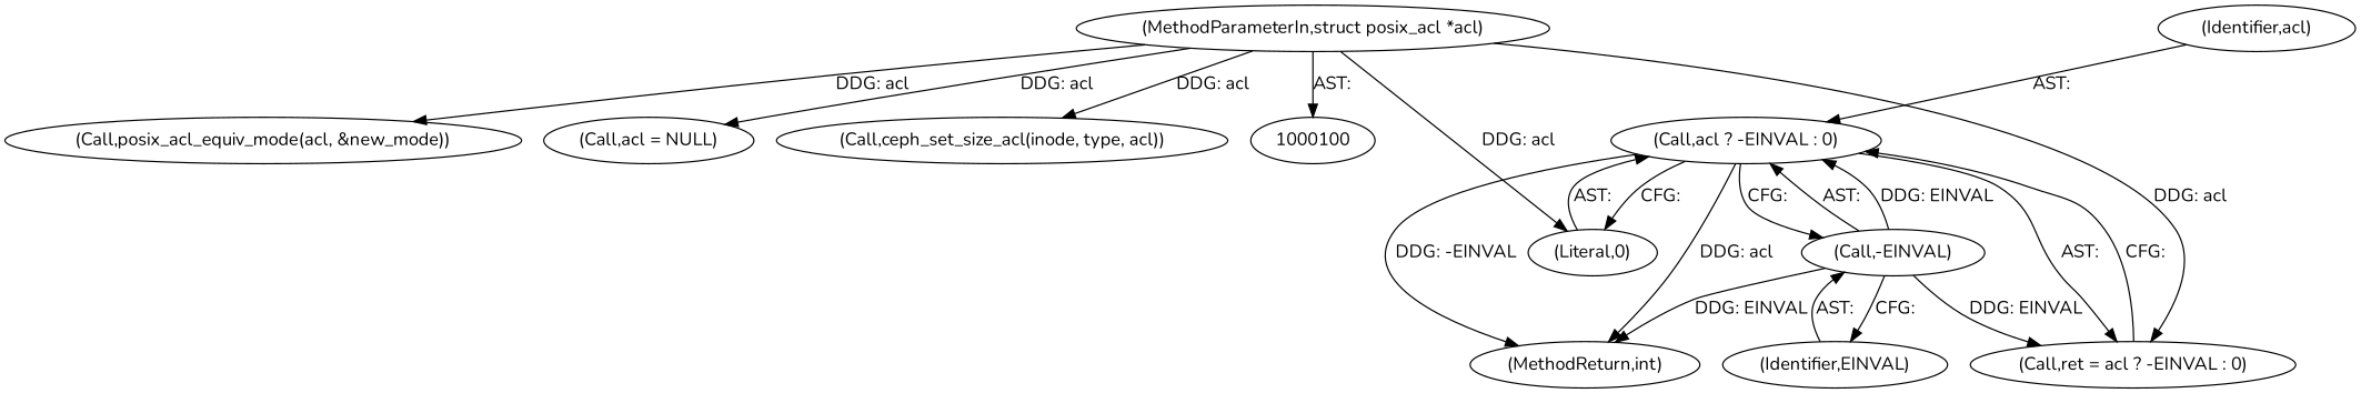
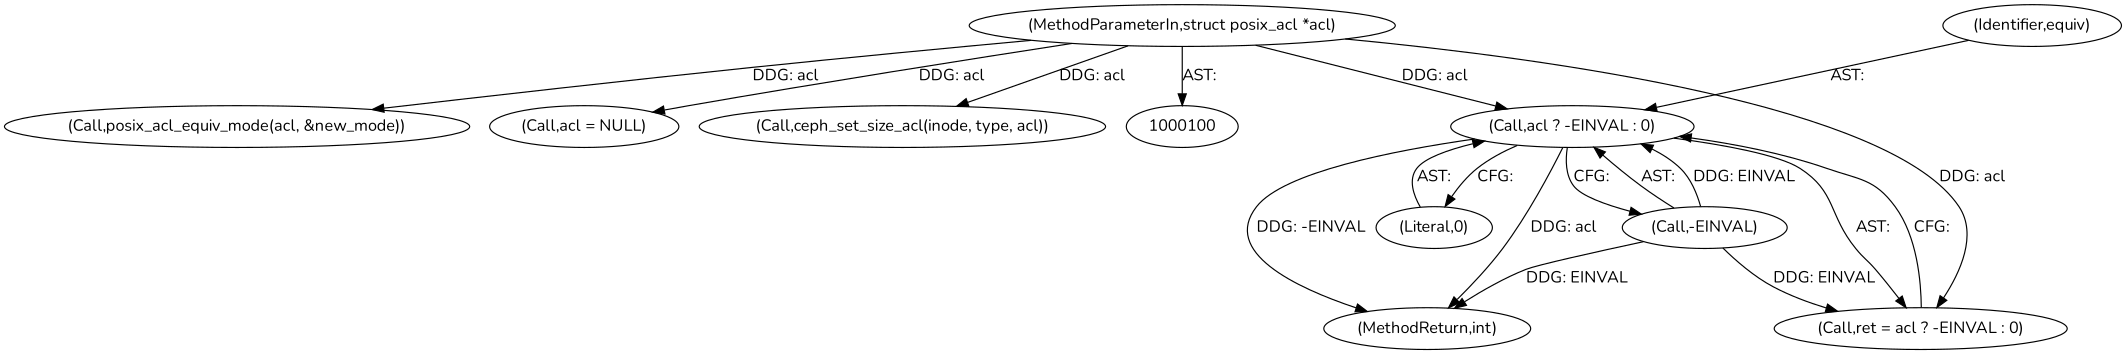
  digraph {
    fontname=Nunito
    node [fontname=Nunito]
    edge [fontname=Nunito]
    n1 [label="(Call,acl ? -EINVAL : 0)"]
    n2 [label="(Call,-EINVAL)"]
    n3 [label="(Literal,0)"]
    n4 [label="(Call,ret = acl ? -EINVAL : 0)"]
    n5 [label="(MethodReturn,int)"]
-   n6 [label="(Identifier,EINVAL)"]
    n7 [label="(MethodParameterIn,struct posix_acl *acl)"]
    n8 [label="(Call,posix_acl_equiv_mode(acl, &new_mode))"]
    n9 [label="(Call,acl = NULL)"]
    n10 [label="(Call,ceph_set_size_acl(inode, type, acl))"]
    1000100
-   n12 [label="(Identifier,acl)"]
+   n12 [label="(Identifier,equiv)"]
    n1 -> n2 [label="CFG: "]
    n1 -> n3 [label="CFG: "]
    n1 -> n4 [label="AST: "]
    n1 -> n5 [label="DDG: acl"]
    n1 -> n5 [label="DDG: -EINVAL"]
    n2 -> n1 [label="AST: "]
    n2 -> n1 [label="DDG: EINVAL"]
    n2 -> n4 [label="DDG: EINVAL"]
    n2 -> n5 [label="DDG: EINVAL"]
-   n2 -> n6 [label="CFG: "]
    n3 -> n1 [label="AST: "]
    n4 -> n1 [label="CFG: "]
-   n6 -> n2 [label="AST: "]
-   n7 -> n3 [label="DDG: acl"]
+   n7 -> n1 [label="DDG: acl"]
    n7 -> n4 [label="DDG: acl"]
    n7 -> n8 [label="DDG: acl"]
    n7 -> n9 [label="DDG: acl"]
    n7 -> n10 [label="DDG: acl"]
    n7 -> 1000100 [label="AST: "]
    n12 -> n1 [label="AST: "]
  }
